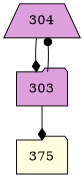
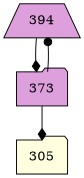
  strict digraph {
    node [fillcolor=plum shape=folder style=filled]
    edge [arrowhead=diamond]
-   304 [shape=trapezium]
-   303
-   305 [fillcolor=lightyellow label=375]
+   304 [shape=trapezium label=394]
+   303 [label=373]
+   305 [fillcolor=lightyellow]
    304 -> 303
    303 -> 304 [arrowhead=dot]
    303 -> 305
  }
